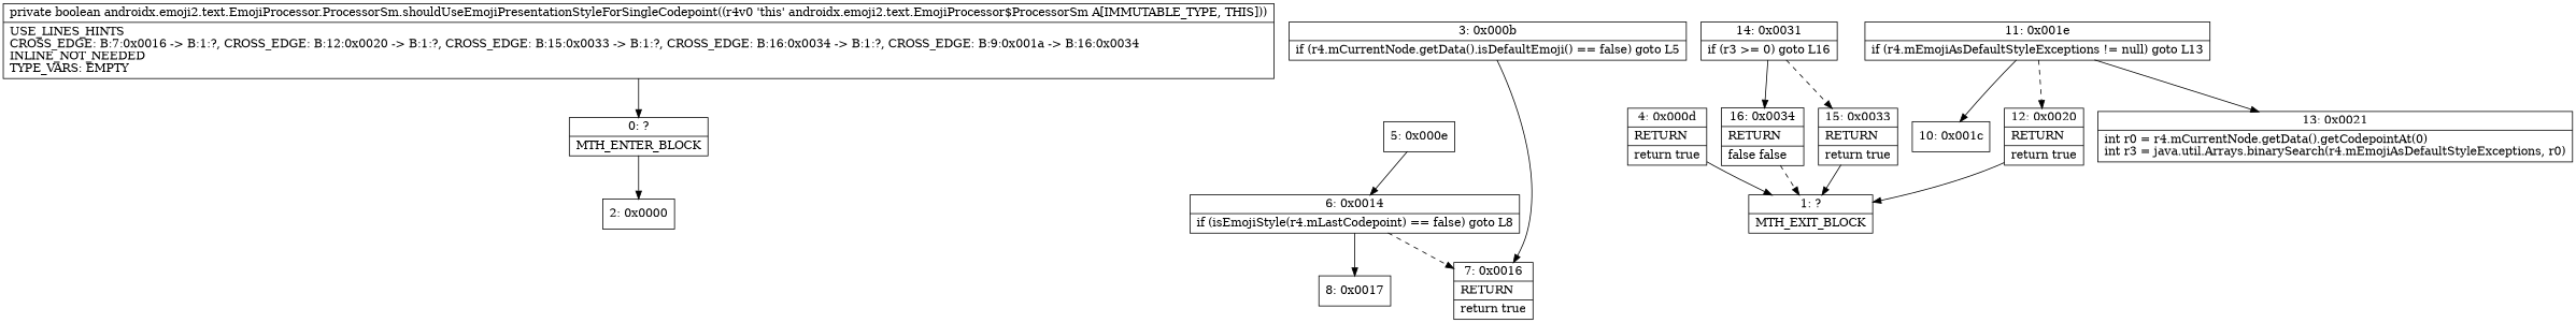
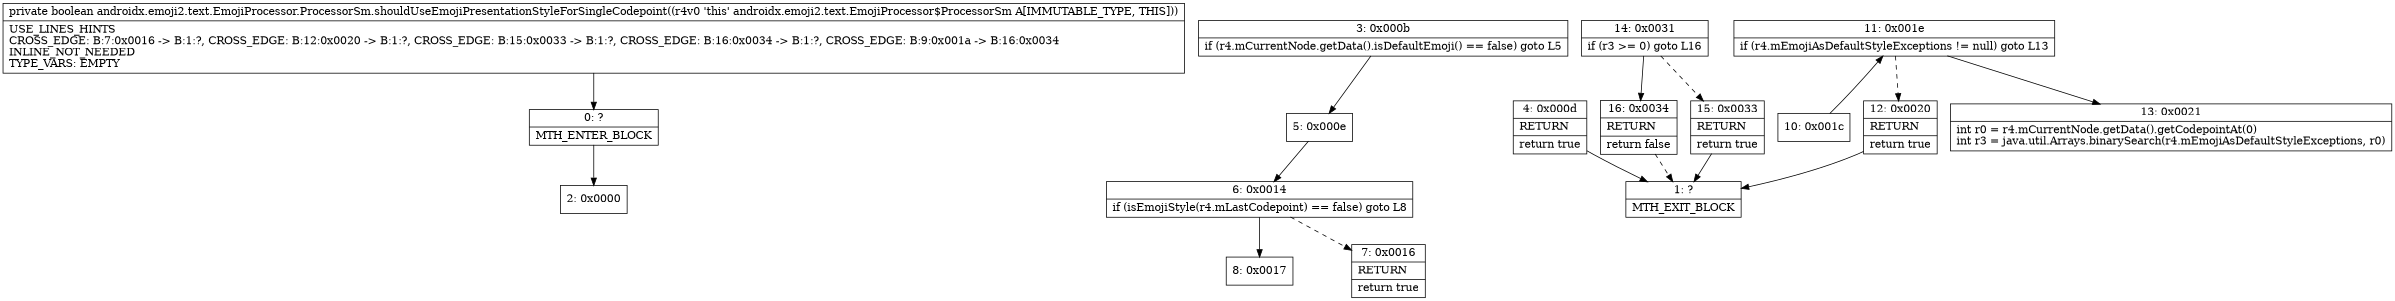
  digraph {
    node [shape=record]
    n1 [label="{0\:\ ?|MTH_ENTER_BLOCK\l}"]
    n2 [label="{2\:\ 0x0000}"]
    n3 [label="{3\:\ 0x000b|if (r4.mCurrentNode.getData().isDefaultEmoji() == false) goto L5\l}"]
    n4 [label="{5\:\ 0x000e}"]
    n5 [label="{4\:\ 0x000d|RETURN\l|return true\l}"]
    n6 [label="{1\:\ ?|MTH_EXIT_BLOCK\l}"]
    n7 [label="{6\:\ 0x0014|if (isEmojiStyle(r4.mLastCodepoint) == false) goto L8\l}"]
    n8 [label="{7\:\ 0x0016|RETURN\l|return true\l}"]
    n9 [label="{8\:\ 0x0017}"]
    n10 [label="{10\:\ 0x001c}"]
    n11 [label="{11\:\ 0x001e|if (r4.mEmojiAsDefaultStyleExceptions != null) goto L13\l}"]
-   n12 [label="{16\:\ 0x0034|RETURN\l|false false\l}"]
+   n12 [label="{16\:\ 0x0034|RETURN\l|return false\l}"]
    n13 [label="{12\:\ 0x0020|RETURN\l|return true\l}"]
    n14 [label="{13\:\ 0x0021|int r0 = r4.mCurrentNode.getData().getCodepointAt(0)\lint r3 = java.util.Arrays.binarySearch(r4.mEmojiAsDefaultStyleExceptions, r0)\l}"]
    n15 [label="{14\:\ 0x0031|if (r3 \>= 0) goto L16\l}"]
    n16 [label="{15\:\ 0x0033|RETURN\l|return true\l}"]
    n17 [label="{private boolean androidx.emoji2.text.EmojiProcessor.ProcessorSm.shouldUseEmojiPresentationStyleForSingleCodepoint((r4v0 'this' androidx.emoji2.text.EmojiProcessor$ProcessorSm A[IMMUTABLE_TYPE, THIS]))  | USE_LINES_HINTS\lCROSS_EDGE: B:7:0x0016 \-\> B:1:?, CROSS_EDGE: B:12:0x0020 \-\> B:1:?, CROSS_EDGE: B:15:0x0033 \-\> B:1:?, CROSS_EDGE: B:16:0x0034 \-\> B:1:?, CROSS_EDGE: B:9:0x001a \-\> B:16:0x0034\lINLINE_NOT_NEEDED\lTYPE_VARS: EMPTY\l}"]
    n1 -> n2
-   n3 -> n8
+   n3 -> n4
    n4 -> n7
    n5 -> n6
    n7 -> n8 [style=dashed]
    n7 -> n9
-   n11 -> n10
+   n10 -> n11
    n11 -> n13 [style=dashed]
    n11 -> n14
    n12 -> n6 [style=dashed]
    n13 -> n6
    n15 -> n12
    n15 -> n16 [style=dashed]
    n16 -> n6
    n17 -> n1
  }
